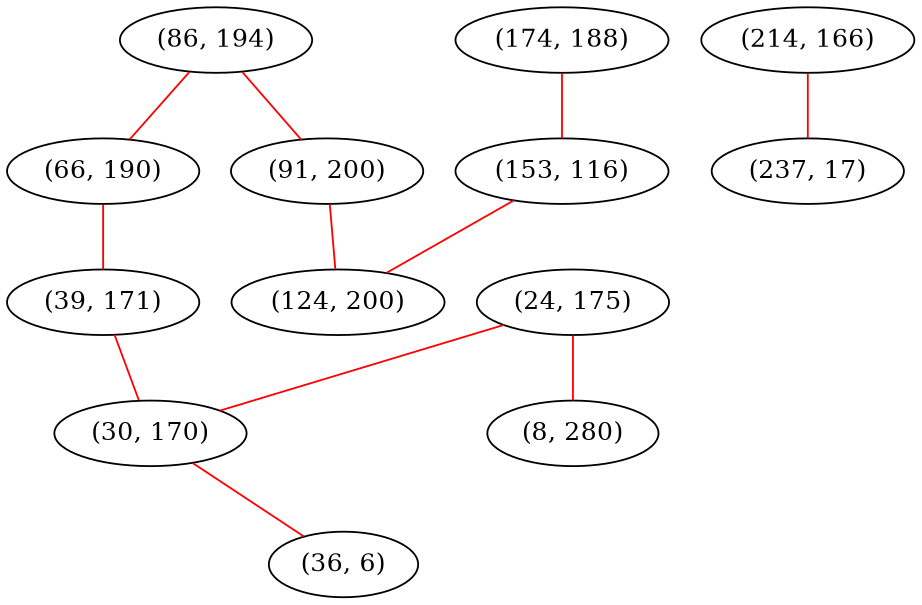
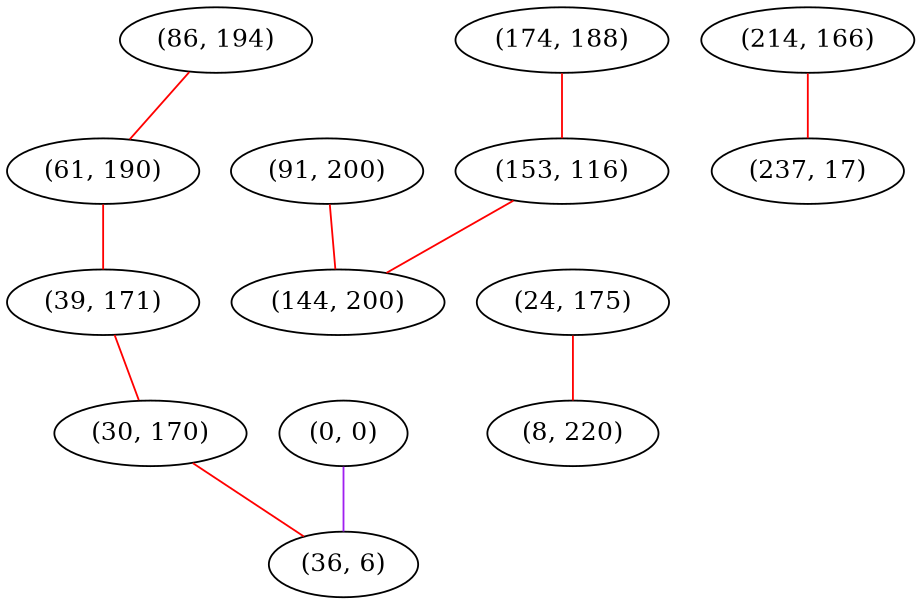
  graph {
    edge [color=red weight=1]
    n1 [label="(153, 116)"]
    "(174, 188)"
-   "(144, 200)" [label="(124, 200)"]
+   "(144, 200)"
    n4 [label="(91, 200)"]
    "(86, 194)"
-   "(66, 190)"
+   "(66, 190)" [label="(61, 190)"]
    "(39, 171)"
+   "(0, 0)"
    "(36, 6)"
    "(30, 170)"
    "(24, 175)"
-   "(8, 280)"
+   "(8, 280)" [label="(8, 220)"]
    "(214, 166)"
    "(237, 17)"
    n1 -- "(144, 200)"
    "(174, 188)" -- n1
    n4 -- "(144, 200)"
-   "(86, 194)" -- n4
    "(86, 194)" -- "(66, 190)"
    "(66, 190)" -- "(39, 171)"
    "(39, 171)" -- "(30, 170)"
+   "(0, 0)" -- "(36, 6)" [color=purple weight=4]
    "(30, 170)" -- "(36, 6)"
-   "(24, 175)" -- "(30, 170)"
    "(24, 175)" -- "(8, 280)"
    "(214, 166)" -- "(237, 17)"
  }
